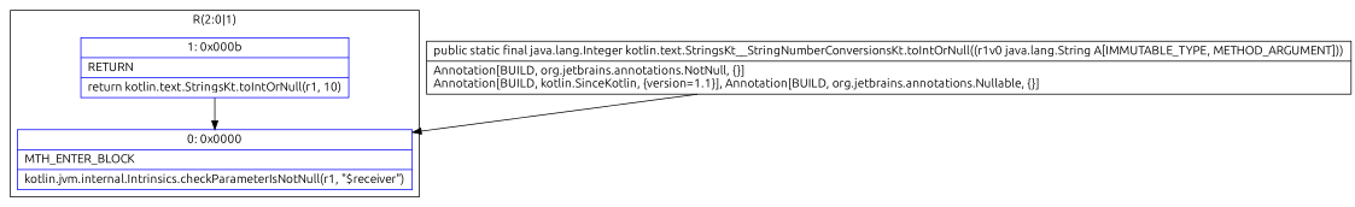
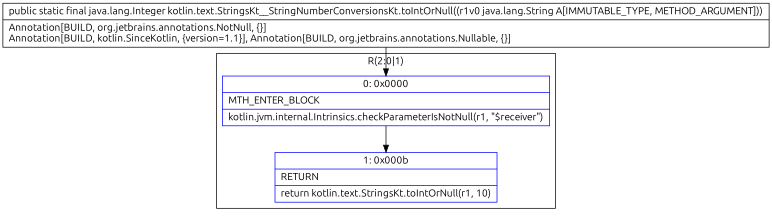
  digraph {
    fontname=Ubuntu
    node [color=blue shape=record fontname=Ubuntu]
    edge [fontname=Ubuntu]
    n1 [label="{0\:\ 0x0000|MTH_ENTER_BLOCK\l|kotlin.jvm.internal.Intrinsics.checkParameterIsNotNull(r1, \"$receiver\")\l}"]
    n2 [label="{1\:\ 0x000b|RETURN\l|return kotlin.text.StringsKt.toIntOrNull(r1, 10)\l}"]
    n3 [label="{public static final java.lang.Integer kotlin.text.StringsKt__StringNumberConversionsKt.toIntOrNull((r1v0 java.lang.String A[IMMUTABLE_TYPE, METHOD_ARGUMENT]))  | Annotation[BUILD, org.jetbrains.annotations.NotNull, \{\}]\lAnnotation[BUILD, kotlin.SinceKotlin, \{version=1.1\}], Annotation[BUILD, org.jetbrains.annotations.Nullable, \{\}]\l}" color=""]
    subgraph cluster_1 {
      label="R(2:0|1)"
      n1
      n2
    }
-   n2 -> n1
+   n1 -> n2
    n3 -> n1
  }
